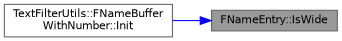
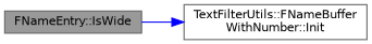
  digraph {
    rankdir=RL
    node [fontname=Helvetica fontsize=10 shape=box style=filled]
    n1 [color=gray40 fillcolor=grey60 fontcolor=black height=0.2 label="FNameEntry::IsWide" width=0.4]
    n2 [color=grey40 fillcolor=white height=0.2 label="TextFilterUtils::FNameBuffer\lWithNumber::Init" width=0.4]
-   n1 -> n2 [color=blue dir=back fontname=Helvetica fontsize=10 labelfontname=Helvetica labelfontsize=10 style=solid]
+   n2 -> n1 [color=blue dir=back fontname=Helvetica fontsize=10 labelfontname=Helvetica labelfontsize=10 style=solid]
  }
